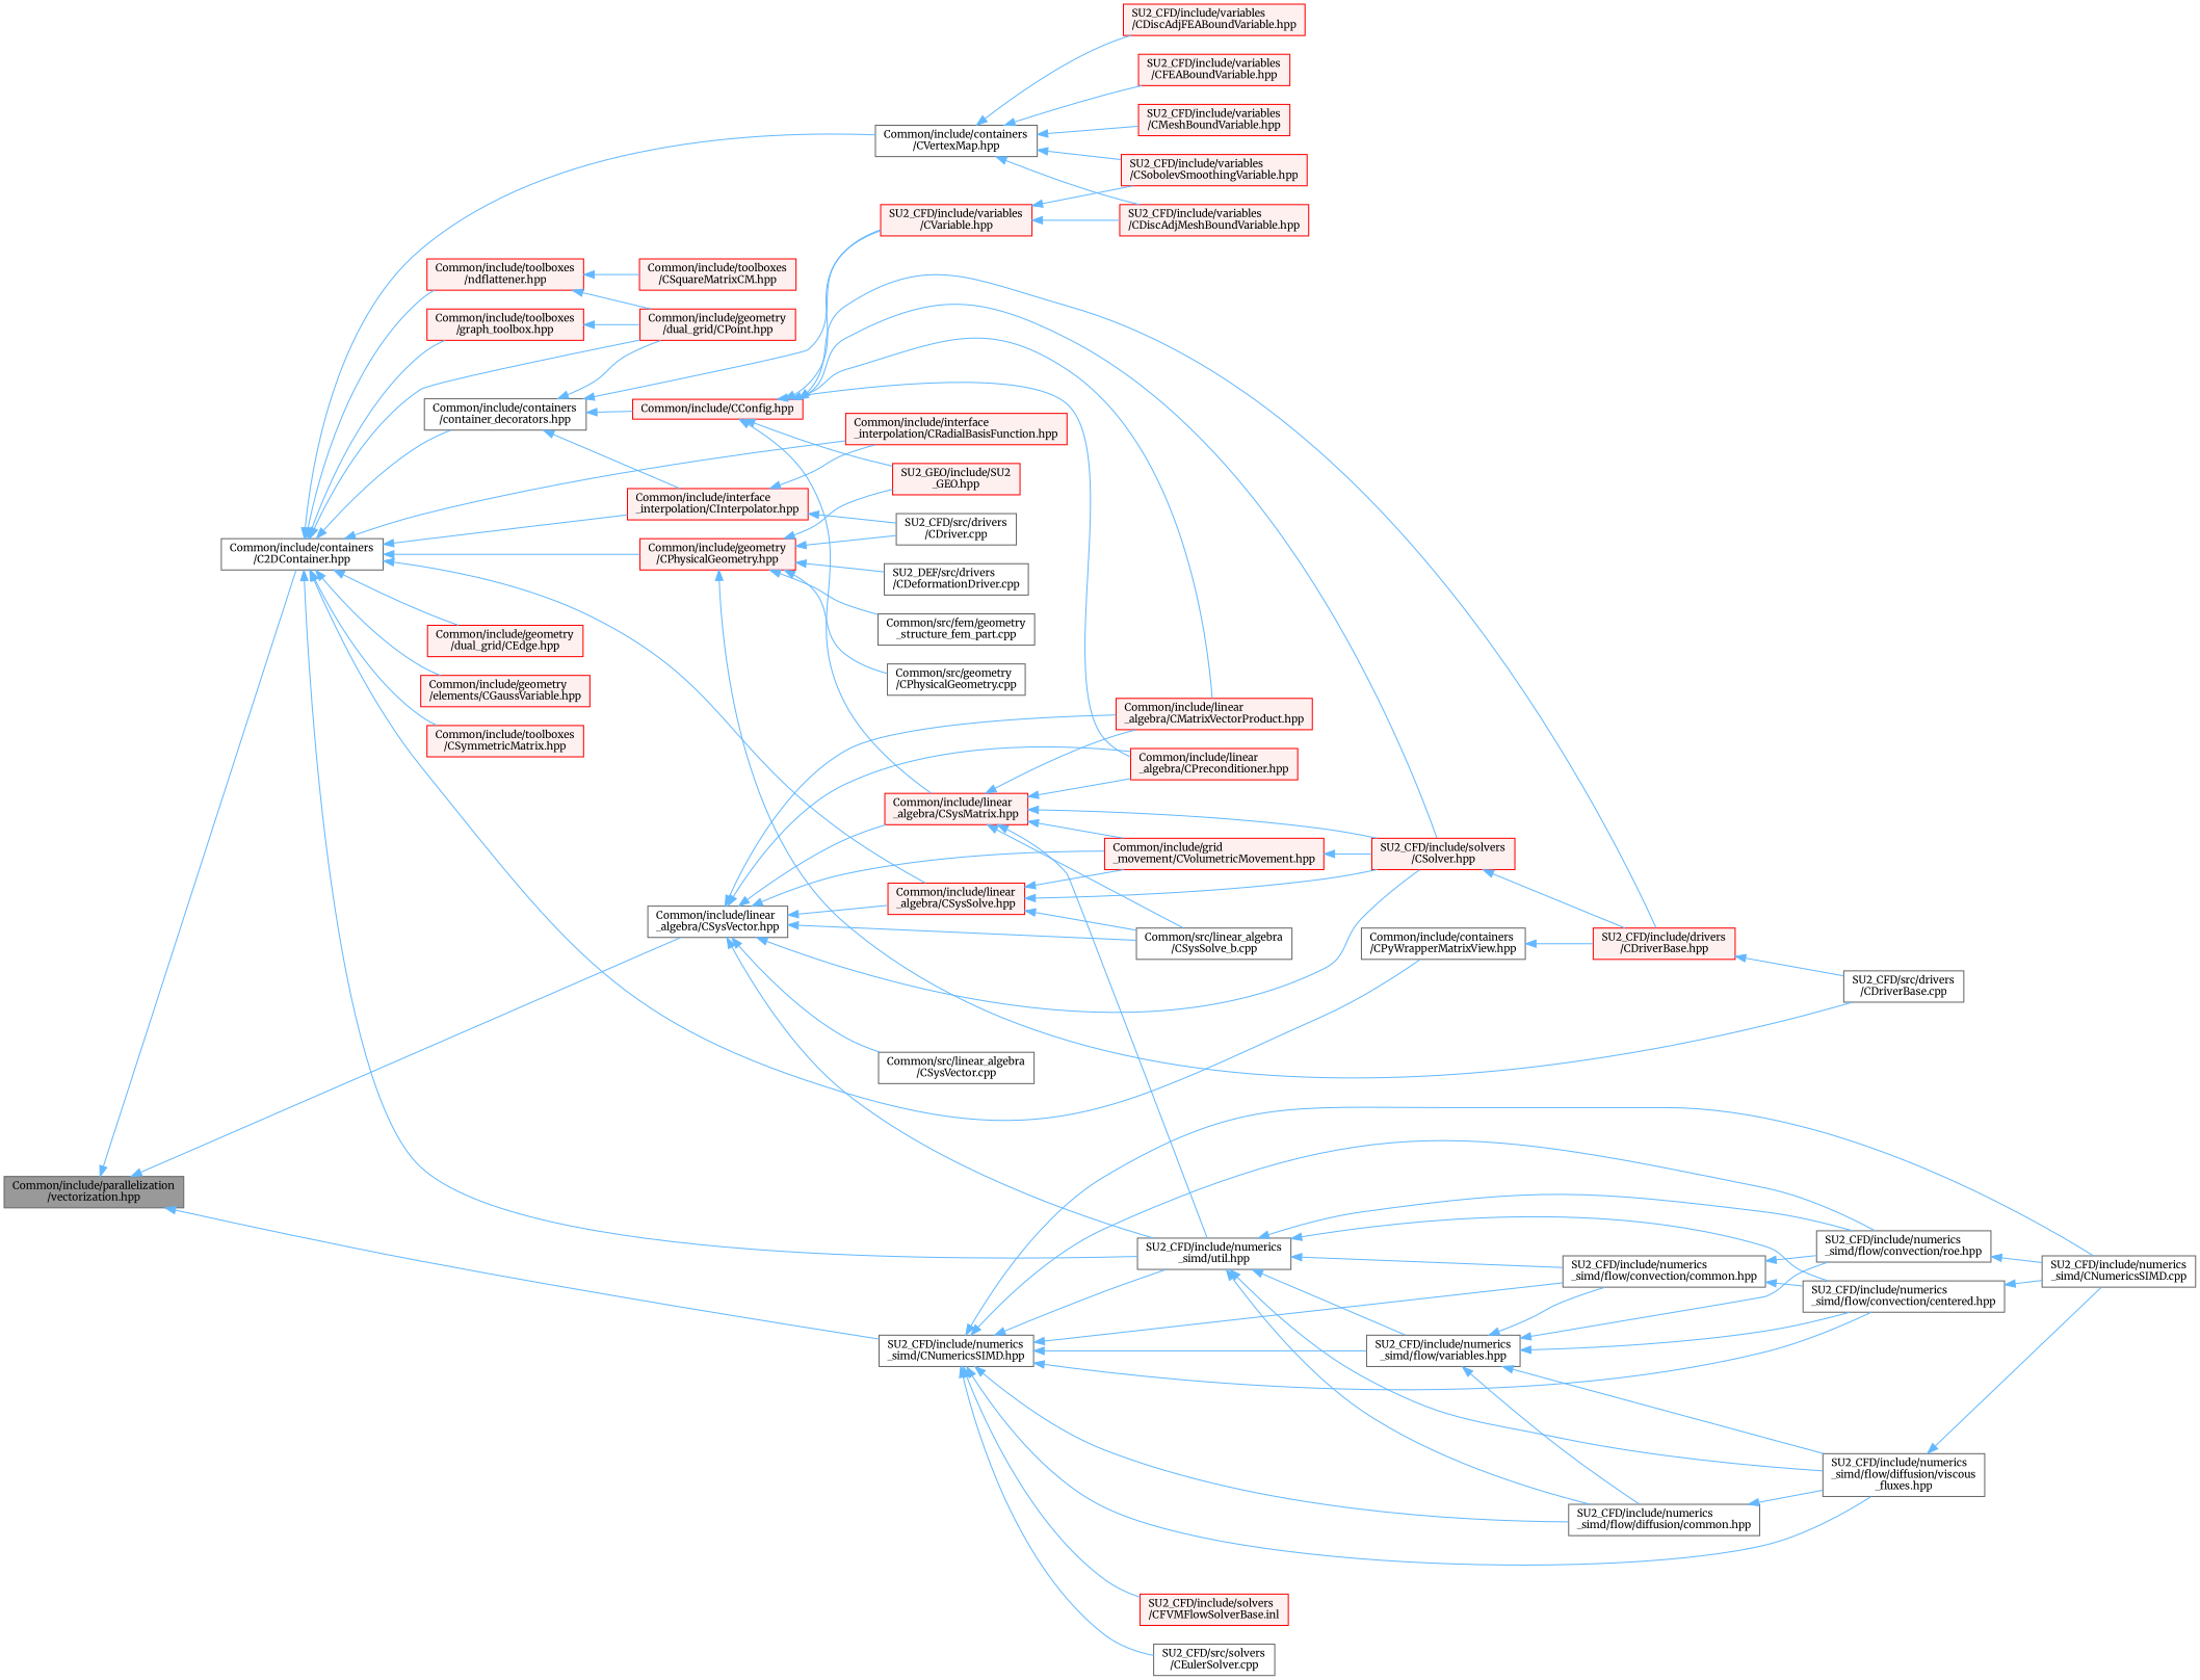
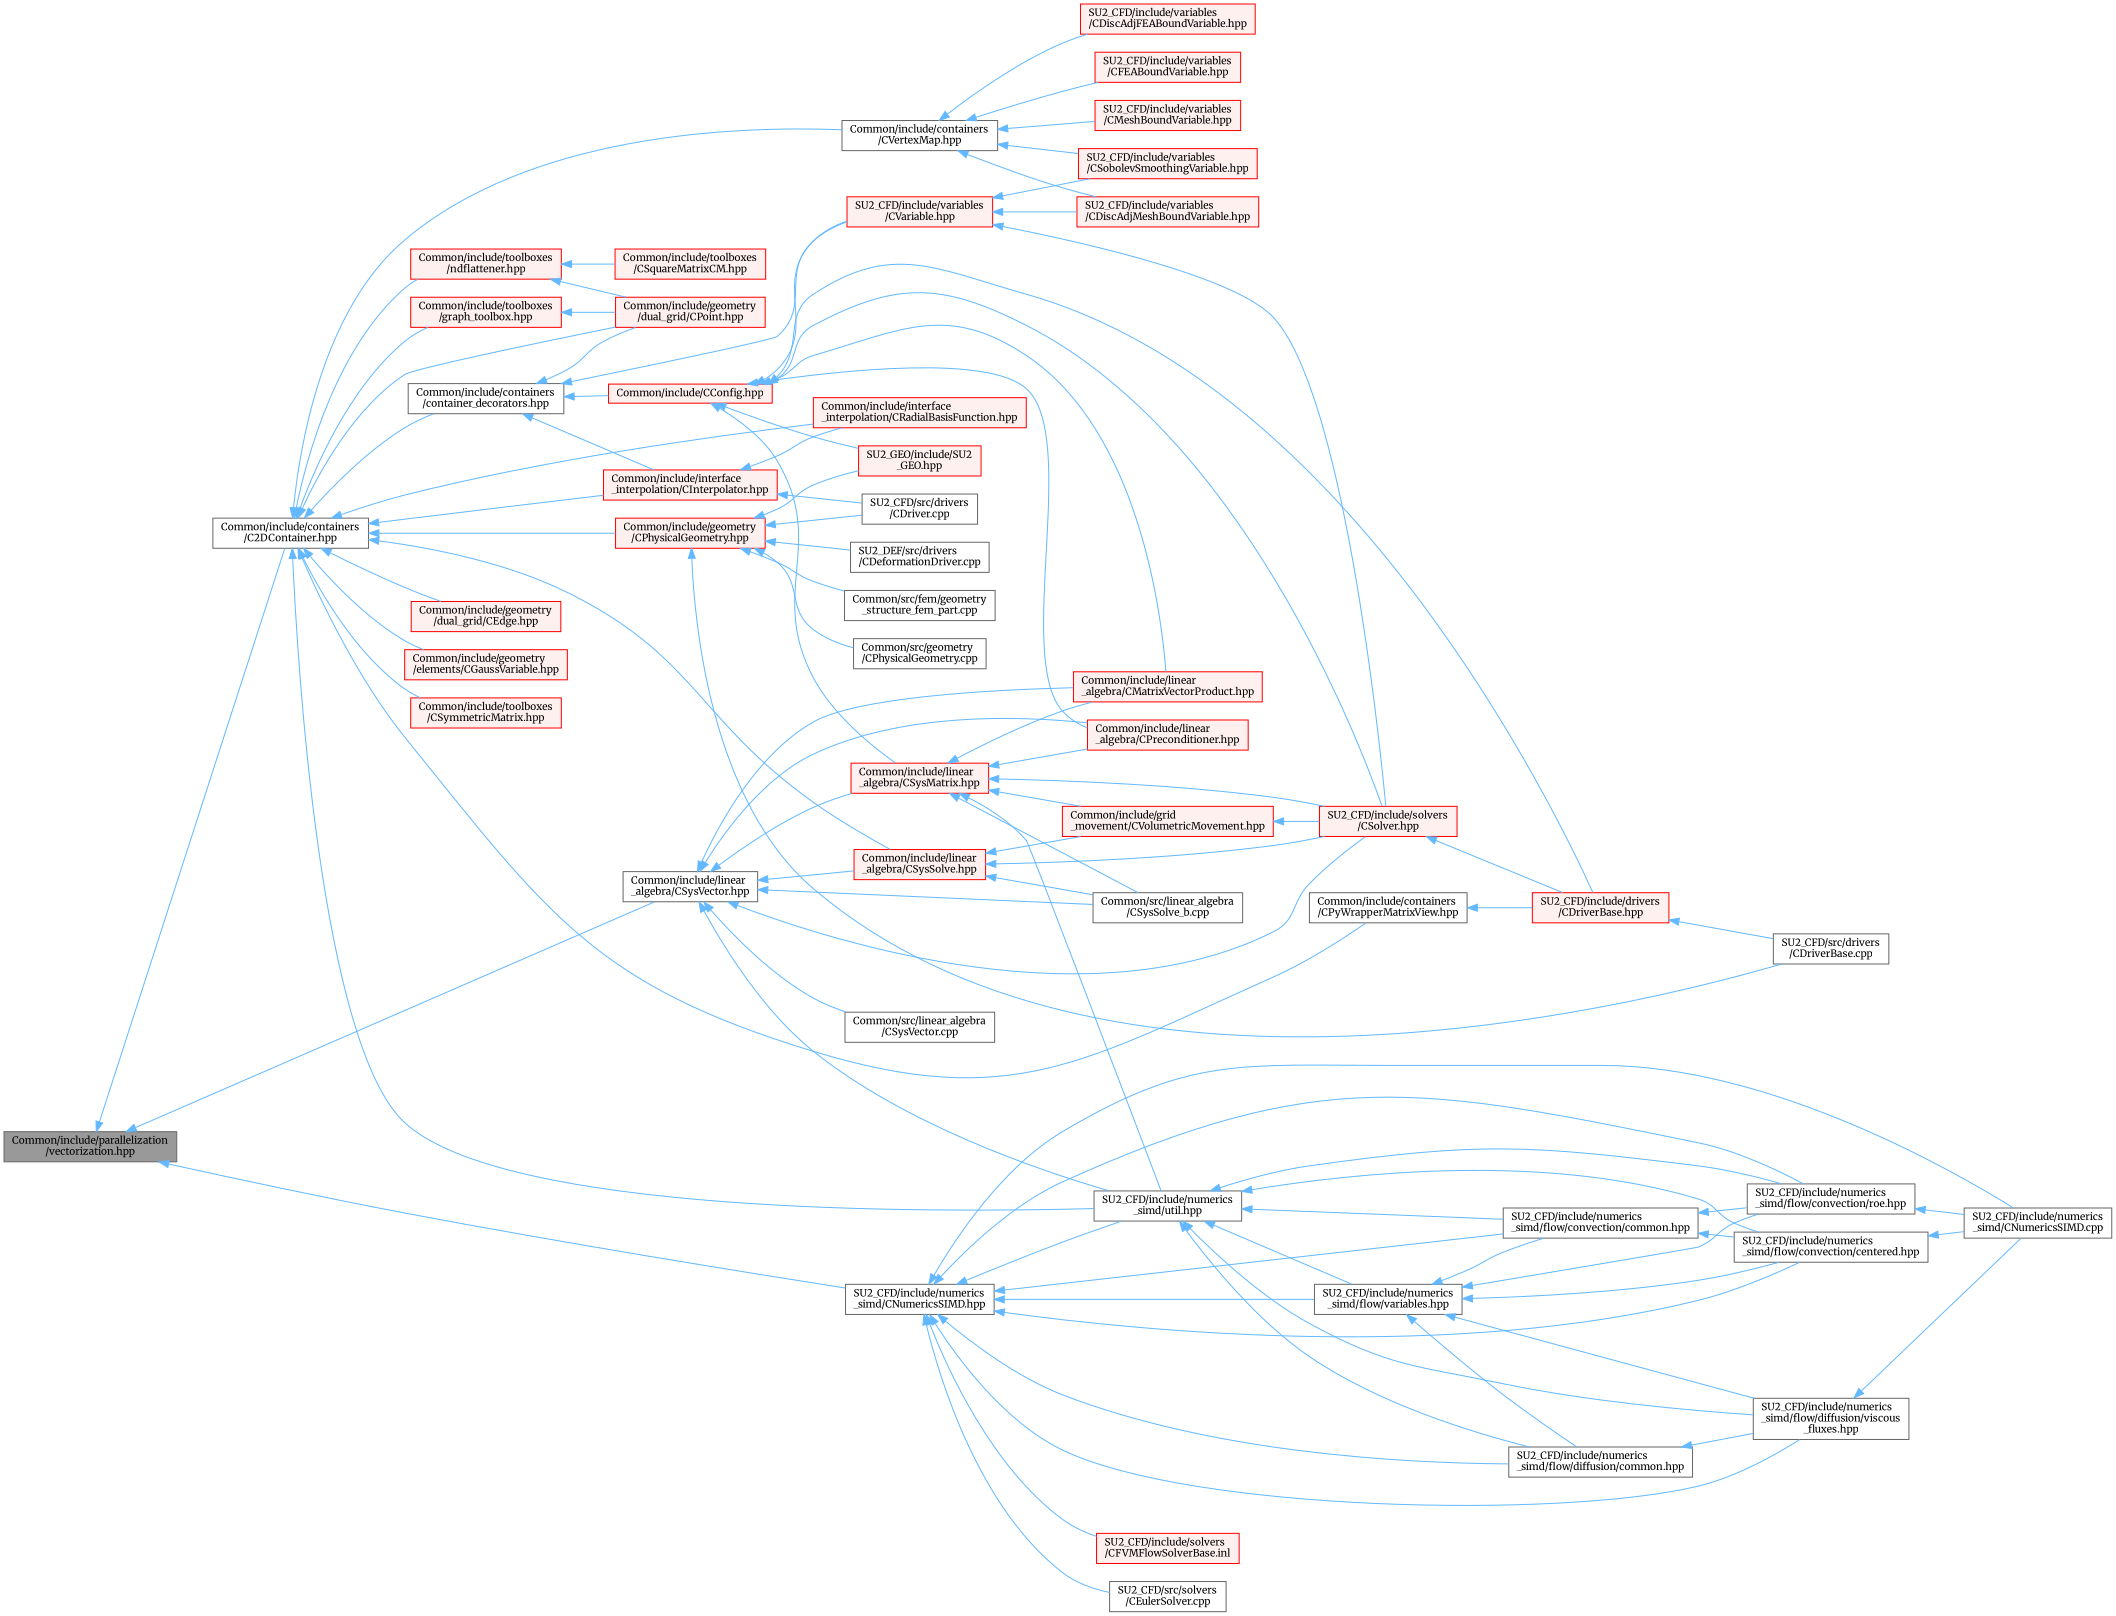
  digraph {
    fontname=Merriweather
    rankdir=LR
    node [color=red fillcolor="#FFF0F0" fontname=Merriweather fontsize=10 shape=box style=filled]
    edge [color=steelblue1 dir=back fontname=Merriweather fontsize=10 labelfontname=Helvetica labelfontsize=10 style=solid]
    n1 [color=gray40 fillcolor=grey60 fontcolor=black height=0.2 label="Common/include/parallelization\l/vectorization.hpp" width=0.4]
    n2 [color=grey40 fillcolor=white height=0.2 label="Common/include/containers\l/C2DContainer.hpp" width=0.4]
    n3 [color=grey40 fillcolor=white height=0.2 label="Common/include/linear\l_algebra/CSysVector.hpp" width=0.4]
    n4 [color=grey40 fillcolor=white height=0.2 label="SU2_CFD/include/numerics\l_simd/CNumericsSIMD.hpp" width=0.4]
    n5 [color=grey40 fillcolor=white height=0.2 label="Common/include/containers\l/CPyWrapperMatrixView.hpp" width=0.4]
    n6 [color=grey40 fillcolor=white height=0.2 label="Common/include/containers\l/CVertexMap.hpp" width=0.4]
    n7 [color=grey40 fillcolor=white height=0.2 label="Common/include/containers\l/container_decorators.hpp" width=0.4]
    n8 [color=grey40 fillcolor=white height=0.2 label="SU2_CFD/include/numerics\l_simd/util.hpp" width=0.4]
    n9 [height=0.2 label="Common/include/geometry\l/dual_grid/CPoint.hpp" width=0.4]
    n10 [height=0.2 label="Common/include/interface\l_interpolation/CInterpolator.hpp" width=0.4]
    n11 [height=0.2 label="Common/include/interface\l_interpolation/CRadialBasisFunction.hpp" width=0.4]
    n12 [height=0.2 label="Common/include/geometry\l/CPhysicalGeometry.hpp" width=0.4]
    n13 [height=0.2 label="Common/include/geometry\l/dual_grid/CEdge.hpp" width=0.4]
    n14 [height=0.2 label="Common/include/geometry\l/elements/CGaussVariable.hpp" width=0.4]
    n15 [height=0.2 label="Common/include/linear\l_algebra/CSysSolve.hpp" width=0.4]
    n16 [height=0.2 label="Common/include/toolboxes\l/CSymmetricMatrix.hpp" width=0.4]
    n17 [height=0.2 label="Common/include/toolboxes\l/graph_toolbox.hpp" width=0.4]
    n18 [height=0.2 label="Common/include/toolboxes\l/ndflattener.hpp" width=0.4]
    n19 [height=0.2 label="Common/include/linear\l_algebra/CMatrixVectorProduct.hpp" width=0.4]
    n20 [height=0.2 label="Common/include/linear\l_algebra/CPreconditioner.hpp" width=0.4]
    n21 [height=0.2 label="Common/include/linear\l_algebra/CSysMatrix.hpp" width=0.4]
    n22 [height=0.2 label="SU2_CFD/include/solvers\l/CSolver.hpp" width=0.4]
    n23 [height=0.2 label="Common/include/grid\l_movement/CVolumetricMovement.hpp" width=0.4]
    n24 [color=grey40 fillcolor=white height=0.2 label="Common/src/linear_algebra\l/CSysSolve_b.cpp" width=0.4]
    n25 [color=grey40 fillcolor=white height=0.2 label="Common/src/linear_algebra\l/CSysVector.cpp" width=0.4]
    n26 [color=grey40 fillcolor=white height=0.2 label="SU2_CFD/include/numerics\l_simd/flow/convection/centered.hpp" width=0.4]
    n27 [color=grey40 fillcolor=white height=0.2 label="SU2_CFD/include/numerics\l_simd/flow/convection/common.hpp" width=0.4]
    n28 [color=grey40 fillcolor=white height=0.2 label="SU2_CFD/include/numerics\l_simd/flow/convection/roe.hpp" width=0.4]
    n29 [color=grey40 fillcolor=white height=0.2 label="SU2_CFD/include/numerics\l_simd/flow/diffusion/common.hpp" width=0.4]
    n30 [color=grey40 fillcolor=white height=0.2 label="SU2_CFD/include/numerics\l_simd/flow/diffusion/viscous\l_fluxes.hpp" width=0.4]
    n31 [color=grey40 fillcolor=white height=0.2 label="SU2_CFD/include/numerics\l_simd/flow/variables.hpp" width=0.4]
    n32 [color=grey40 fillcolor=white height=0.2 label="SU2_CFD/include/numerics\l_simd/CNumericsSIMD.cpp" width=0.4]
    n33 [height=0.2 label="SU2_CFD/include/solvers\l/CFVMFlowSolverBase.inl" width=0.4]
    n34 [color=grey40 fillcolor=white height=0.2 label="SU2_CFD/src/solvers\l/CEulerSolver.cpp" width=0.4]
    n35 [height=0.2 label="SU2_CFD/include/drivers\l/CDriverBase.hpp" width=0.4]
    n36 [height=0.2 label="SU2_CFD/include/variables\l/CDiscAdjFEABoundVariable.hpp" width=0.4]
    n37 [height=0.2 label="SU2_CFD/include/variables\l/CDiscAdjMeshBoundVariable.hpp" width=0.4]
    n38 [height=0.2 label="SU2_CFD/include/variables\l/CFEABoundVariable.hpp" width=0.4]
    n39 [height=0.2 label="SU2_CFD/include/variables\l/CMeshBoundVariable.hpp" width=0.4]
    n40 [height=0.2 label="SU2_CFD/include/variables\l/CSobolevSmoothingVariable.hpp" width=0.4]
    n41 [height=0.2 label="Common/include/CConfig.hpp" width=0.4]
    n42 [height=0.2 label="SU2_CFD/include/variables\l/CVariable.hpp" width=0.4]
    n43 [color=grey40 fillcolor=white height=0.2 label="SU2_CFD/src/drivers\l/CDriver.cpp" width=0.4]
    n44 [color=grey40 fillcolor=white height=0.2 label="SU2_CFD/src/drivers\l/CDriverBase.cpp" width=0.4]
    n45 [height=0.2 label="SU2_GEO/include/SU2\l_GEO.hpp" width=0.4]
    n46 [color=grey40 fillcolor=white height=0.2 label="Common/src/fem/geometry\l_structure_fem_part.cpp" width=0.4]
    n47 [color=grey40 fillcolor=white height=0.2 label="Common/src/geometry\l/CPhysicalGeometry.cpp" width=0.4]
    n48 [color=grey40 fillcolor=white height=0.2 label="SU2_DEF/src/drivers\l/CDeformationDriver.cpp" width=0.4]
    n49 [height=0.2 label="Common/include/toolboxes\l/CSquareMatrixCM.hpp" width=0.4]
    n1 -> n2
    n1 -> n3
    n1 -> n4
    n2 -> n5
    n2 -> n6
    n2 -> n7
    n2 -> n8
    n2 -> n9
    n2 -> n10
    n2 -> n11
    n2 -> n12
    n2 -> n13
    n2 -> n14
    n2 -> n15
    n2 -> n16
    n2 -> n17
    n2 -> n18
    n3 -> n8
    n3 -> n15
    n3 -> n19
    n3 -> n20
    n3 -> n21
    n3 -> n22
-   n3 -> n23
    n3 -> n24
    n3 -> n25
    n4 -> n8
    n4 -> n26
    n4 -> n27
    n4 -> n28
    n4 -> n29
    n4 -> n30
    n4 -> n31
    n4 -> n32
    n4 -> n33
    n4 -> n34
    n5 -> n35
    n6 -> n36
    n6 -> n37
    n6 -> n38
    n6 -> n39
    n6 -> n40
    n7 -> n9
    n7 -> n10
    n7 -> n41
    n7 -> n42
    n8 -> n26
    n8 -> n27
    n8 -> n28
    n8 -> n29
    n8 -> n30
    n8 -> n31
    n10 -> n11
    n10 -> n43
    n12 -> n43
    n12 -> n44
    n12 -> n45
    n12 -> n46
    n12 -> n47
    n12 -> n48
    n15 -> n22
    n15 -> n23
    n15 -> n24
    n17 -> n9
    n18 -> n9
    n18 -> n49
    n21 -> n8
    n21 -> n19
    n21 -> n20
    n21 -> n22
    n21 -> n23
    n21 -> n24
    n22 -> n35
    n23 -> n22
    n26 -> n32
    n27 -> n26
    n27 -> n28
    n28 -> n32
    n29 -> n30
    n30 -> n32
    n31 -> n26
    n31 -> n27
    n31 -> n28
    n31 -> n29
    n31 -> n30
    n35 -> n44
    n41 -> n19
    n41 -> n20
    n41 -> n21
    n41 -> n22
    n41 -> n35
    n41 -> n42
    n41 -> n45
+   n42 -> n22
    n42 -> n37
    n42 -> n40
  }
